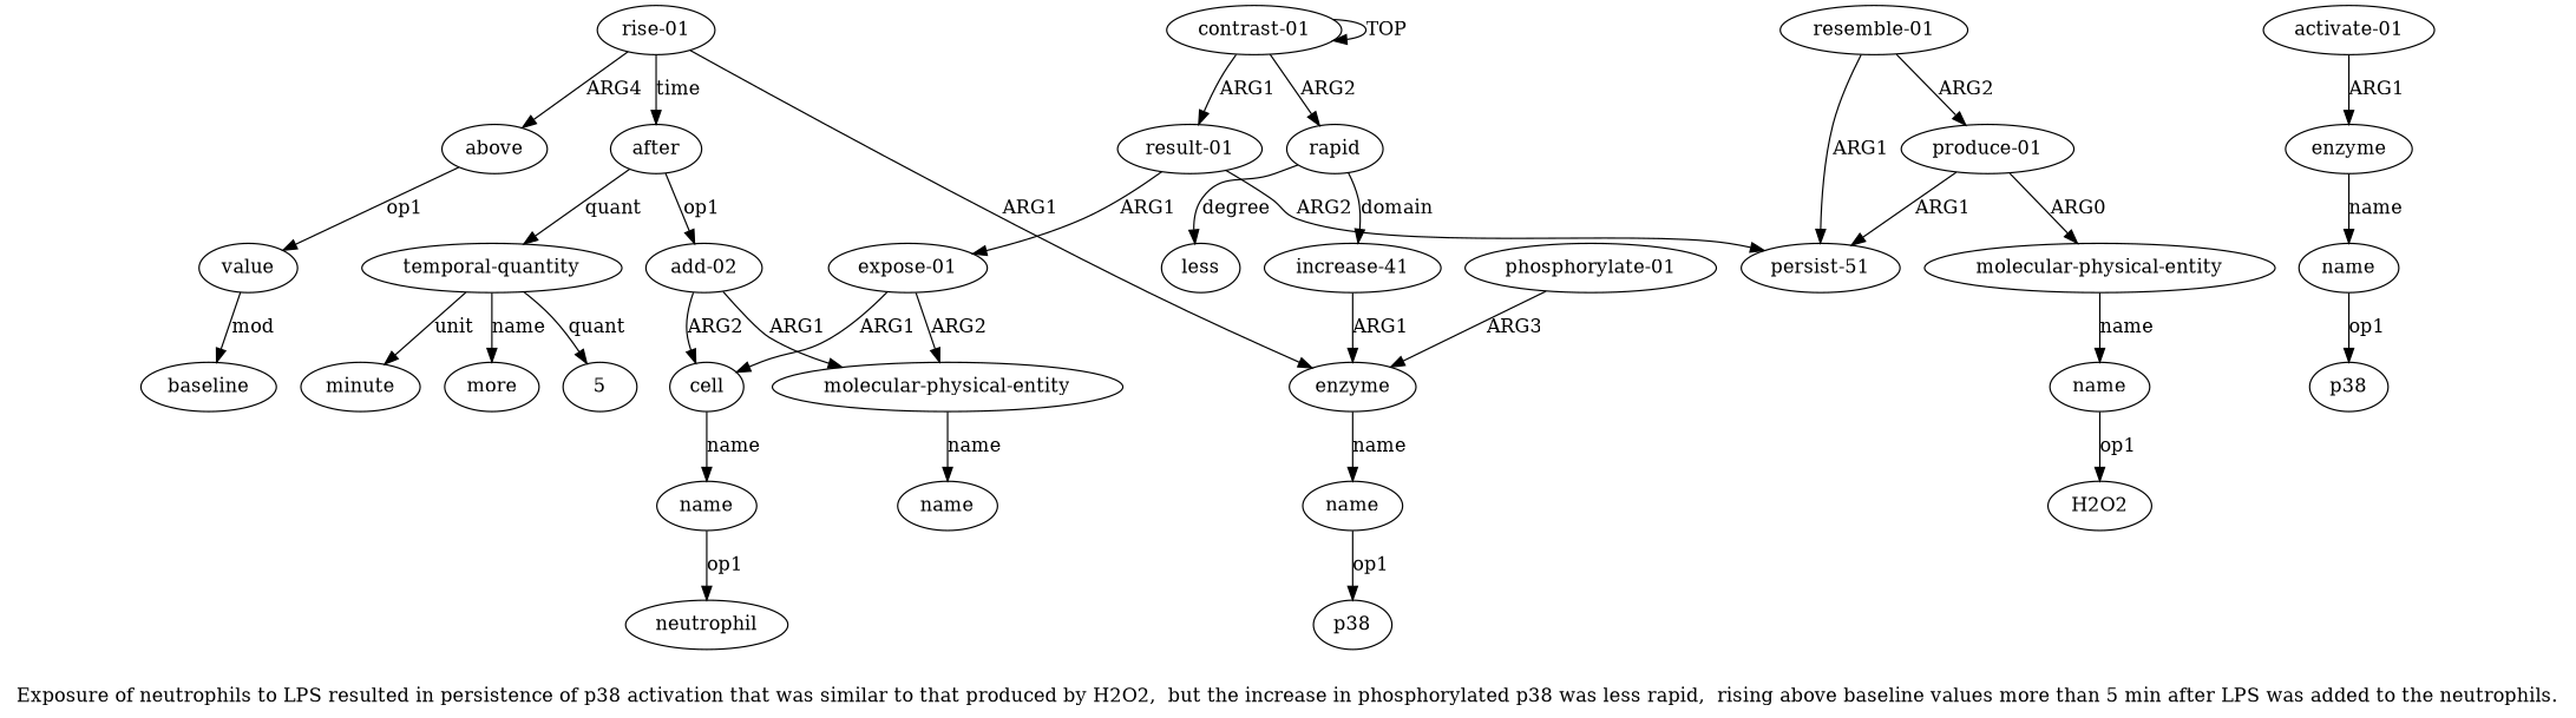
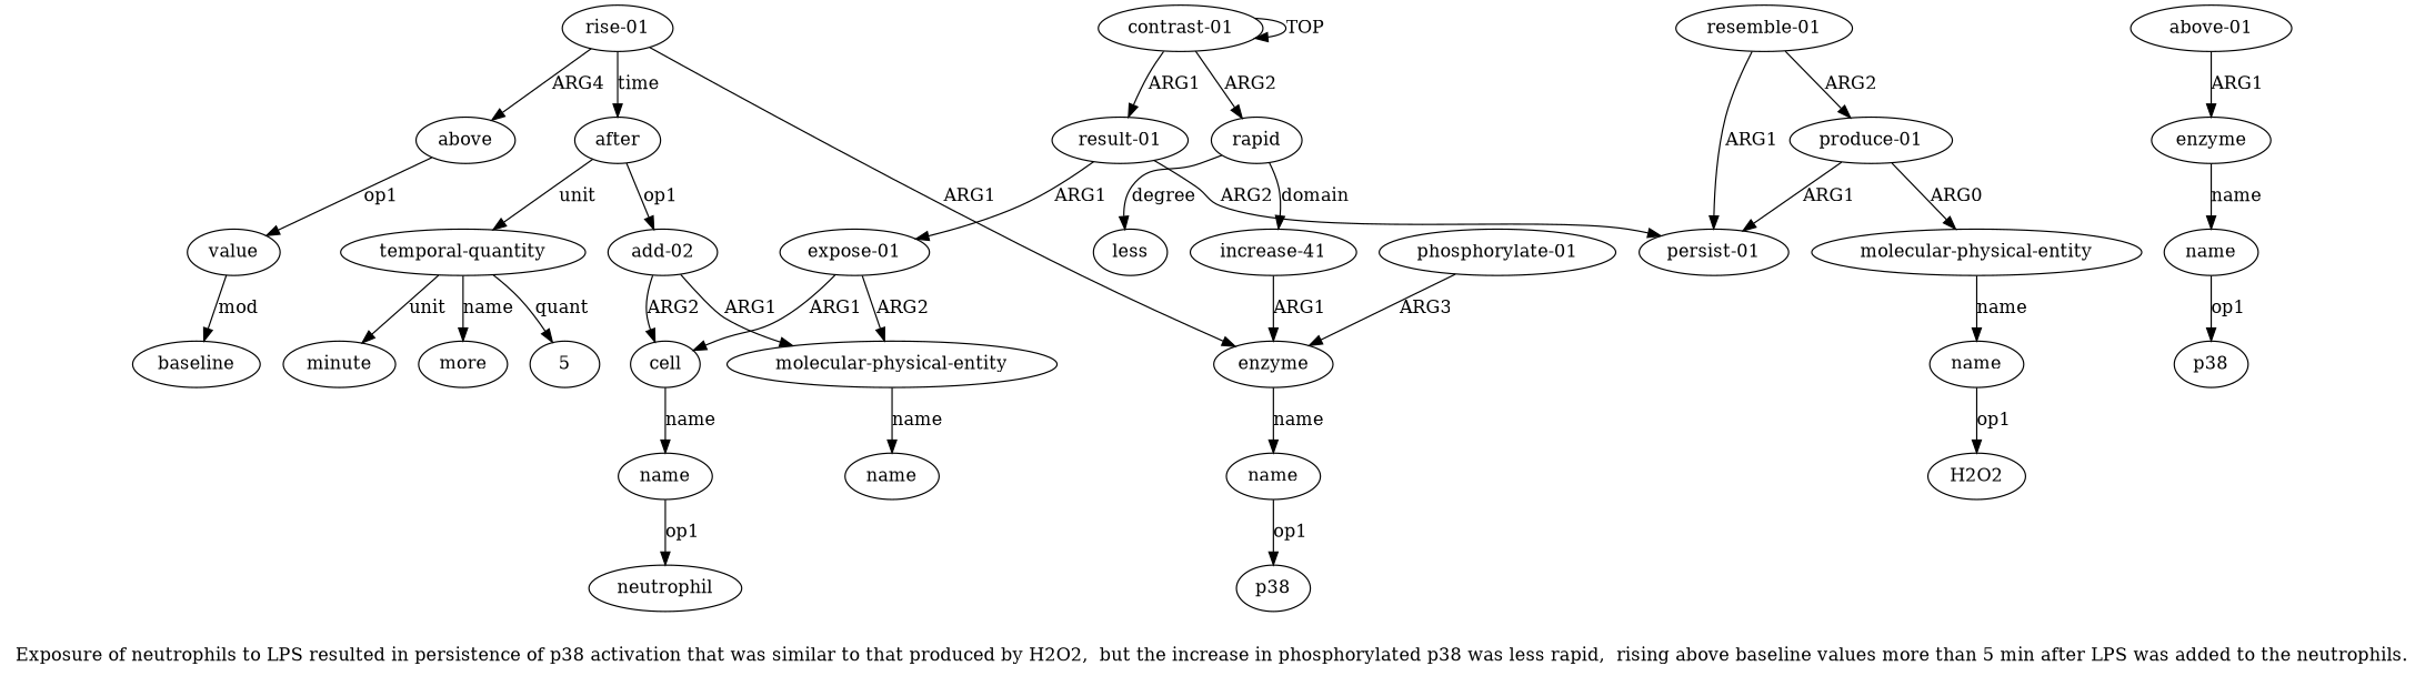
  digraph {
    label="Exposure of neutrophils to LPS resulted in persistence of p38 activation that was similar to that produced by H2O2,  but the increase in phosphorylated p38 was less rapid,  rising above baseline values more than 5 min after LPS was added to the neutrophils."
    node [color=black gold_ind=-1 gold_label=name test_ind=-1 test_label=name]
    edge [color=black gold_label=ARG1 test_label=ARG1]
    n1 [gold_ind=20 gold_label="rise-01" label="rise-01" test_ind=20 test_label="rise-01"]
    n2 [gold_ind=21 gold_label=above label=above test_ind=21 test_label=above]
    n3 [gold_ind=24 gold_label=after label=after test_ind=24 test_label=after]
    n4 [gold_ind=18 gold_label=enzyme label=enzyme test_ind=18 test_label=enzyme]
    n5 [gold_ind=22 gold_label=value label=value test_ind=22 test_label=value]
    n6 [gold_ind=25 gold_label="add-02" label="add-02" test_ind=25 test_label="add-02"]
    n7 [gold_ind=26 gold_label="temporal-quantity" label="temporal-quantity" test_ind=26 test_label="temporal-quantity"]
    n8 [gold_ind=19 label=name test_ind=19]
    n9 [gold_ind=23 gold_label=baseline label=baseline test_ind=23 test_label=baseline]
    n10 [gold_ind=3 gold_label=cell label=cell test_ind=3 test_label=cell]
    n11 [gold_ind=5 gold_label="molecular-physical-entity" label="molecular-physical-entity" test_ind=5 test_label="molecular-physical-entity"]
    n12 [gold_ind=27 gold_label=minute label=minute test_ind=27 test_label=minute]
    n13 [gold_ind=28 gold_label=more label=more test_ind=28 test_label=more]
    n14 [gold_label=5 label=5 test_label=5]
    n15 [gold_label=p38 label=p38 test_label=p38]
    n16 [gold_ind=4 label=name test_ind=4]
    n17 [gold_ind=6 label=name test_ind=6]
    n18 [gold_label=neutrophil label=neutrophil test_label=neutrophil]
    n19 [gold_ind=29 gold_label="phosphorylate-01" label="phosphorylate-01" test_ind=29 test_label="phosphorylate-01"]
    n20 [gold_ind=15 gold_label=rapid label=rapid test_ind=15 test_label=rapid]
    n21 [gold_ind=17 gold_label="increase-01" label="increase-41" test_ind=17 test_label="increase-01"]
    n22 [gold_ind=16 gold_label=less label=less test_ind=16 test_label=less]
    n23 [gold_ind=14 label=name test_ind=14]
    n24 [gold_label=H2O2 label=H2O2 test_label=H2O2]
    n25 [gold_ind=11 gold_label="resemble-01" label="resemble-01" test_ind=11 test_label="resemble-01"]
    n26 [gold_ind=12 gold_label="produce-01" label="produce-01" test_ind=12 test_label="produce-01"]
-   n27 [gold_ind=7 gold_label="persist-01" label="persist-51" test_ind=7 test_label="persist-01"]
+   n27 [gold_ind=7 gold_label="persist-01" label="persist-01" test_ind=7 test_label="persist-01"]
    n28 [gold_ind=13 gold_label="molecular-physical-entity" label="molecular-physical-entity" test_ind=13 test_label="molecular-physical-entity"]
-   n29 [gold_ind=8 gold_label="activate-01" label="activate-01" test_ind=8 test_label="activate-01"]
+   n29 [gold_ind=8 gold_label="activate-01" label="above-01" test_ind=8 test_label="activate-01"]
    n30 [gold_ind=9 gold_label=enzyme label=enzyme test_ind=9 test_label=enzyme]
    n31 [gold_ind=10 label=name test_ind=10]
    n32 [gold_label=p38 label=p38 test_label=p38]
    n33 [gold_ind=1 gold_label="result-01" label="result-01" test_ind=1 test_label="result-01"]
    n34 [gold_ind=2 gold_label="expose-01" label="expose-01" test_ind=2 test_label="expose-01"]
    n35 [gold_ind=0 gold_label="contrast-01" label="contrast-01" test_ind=0 test_label="contrast-01"]
    n1 -> n2 [gold_label=ARG4 label=ARG4 test_label=ARG4]
    n1 -> n3 [gold_label=time label=time test_label=time]
    n1 -> n4 [label=ARG1]
    n2 -> n5 [gold_label=op1 label=op1 test_label=op1]
    n3 -> n6 [gold_label=op1 label=op1 test_label=op1]
-   n3 -> n7 [gold_label=quant label=quant test_label=quant]
+   n3 -> n7 [gold_label=quant label=unit test_label=quant]
    n4 -> n8 [gold_label=name label=name test_label=name]
    n5 -> n9 [gold_label=mod label=mod test_label=mod]
    n6 -> n10 [gold_label=ARG2 label=ARG2 test_label=ARG2]
    n6 -> n11 [label=ARG1]
    n7 -> n12 [gold_label=unit label=unit test_label=unit]
    n7 -> n13 [gold_label=mod label=name test_label=mod]
    n7 -> n14 [gold_label=quant label=quant test_label=quant]
    n8 -> n15 [gold_label=op1 label=op1 test_label=op1]
    n10 -> n16 [gold_label=name label=name test_label=name]
    n11 -> n17 [gold_label=name label=name test_label=name]
    n16 -> n18 [gold_label=op1 label=op1 test_label=op1]
    n19 -> n4 [gold_label=ARG3 label=ARG3 test_label=ARG3]
    n20 -> n21 [gold_label=domain label=domain test_label=domain]
    n20 -> n22 [gold_label=degree label=degree test_label=degree]
    n21 -> n4 [label=ARG1]
    n23 -> n24 [gold_label=op1 label=op1 test_label=op1]
    n25 -> n26 [gold_label=ARG2 label=ARG2 test_label=ARG2]
    n25 -> n27 [label=ARG1]
    n26 -> n27 [label=ARG1]
    n26 -> n28 [gold_label=ARG0 label=ARG0 test_label=ARG0]
    n28 -> n23 [gold_label=name label=name test_label=name]
    n29 -> n30 [label=ARG1]
    n30 -> n31 [gold_label=name label=name test_label=name]
    n31 -> n32 [gold_label=op1 label=op1 test_label=op1]
    n33 -> n27 [gold_label=ARG2 label=ARG2 test_label=ARG2]
    n33 -> n34 [label=ARG1]
    n34 -> n10 [label=ARG1]
    n34 -> n11 [gold_label=ARG2 label=ARG2 test_label=ARG2]
    n35 -> n20 [gold_label=ARG2 label=ARG2 test_label=ARG2]
    n35 -> n33 [label=ARG1]
    n35 -> n35 [gold_label=TOP label=TOP test_label=TOP]
  }
